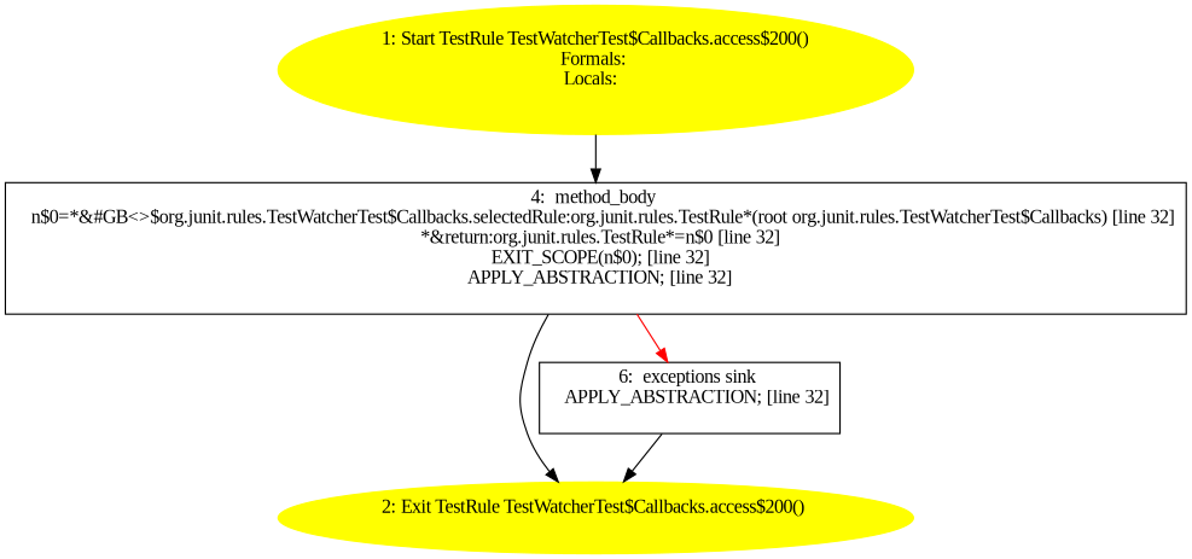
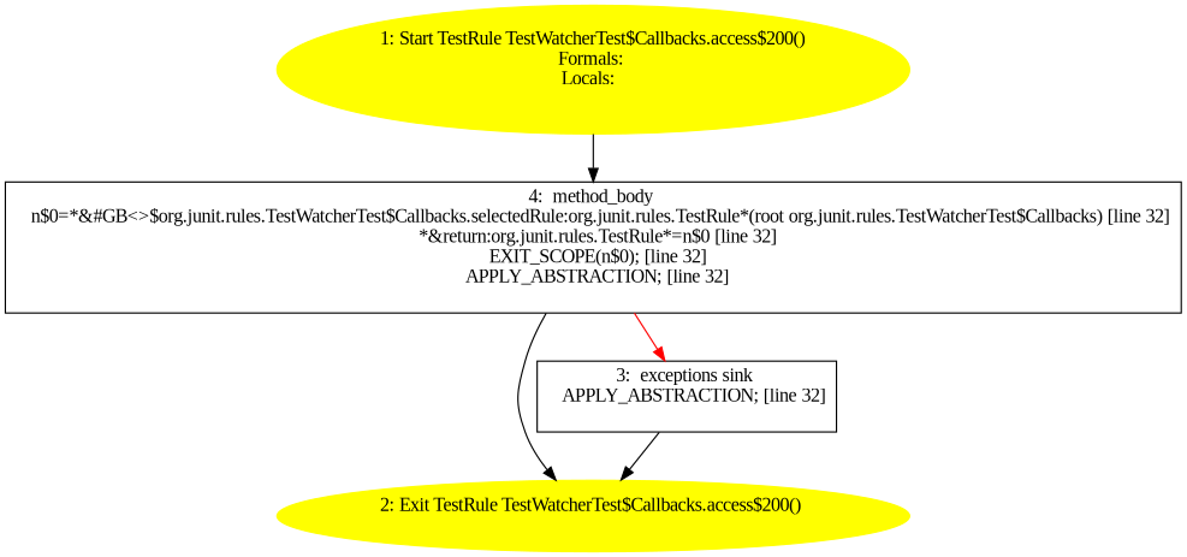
  digraph {
    fontname="Liberation Serif"
    node [fontname="Liberation Serif"]
    edge [fontname="Liberation Serif"]
    n1 [color=yellow label="1: Start TestRule TestWatcherTest$Callbacks.access$200()\nFormals: \nLocals:  \n  " style=filled]
    n2 [label="4:  method_body \n   n$0=*&#GB<>$org.junit.rules.TestWatcherTest$Callbacks.selectedRule:org.junit.rules.TestRule*(root org.junit.rules.TestWatcherTest$Callbacks) [line 32]\n  *&return:org.junit.rules.TestRule*=n$0 [line 32]\n  EXIT_SCOPE(n$0); [line 32]\n  APPLY_ABSTRACTION; [line 32]\n " shape=box]
    n3 [color=yellow label="2: Exit TestRule TestWatcherTest$Callbacks.access$200() \n  " style=filled]
-   n4 [label="6:  exceptions sink \n   APPLY_ABSTRACTION; [line 32]\n " shape=box]
+   n4 [label="3:  exceptions sink \n   APPLY_ABSTRACTION; [line 32]\n " shape=box]
    n1 -> n2
    n2 -> n3
    n2 -> n4 [color=red]
    n4 -> n3
  }
